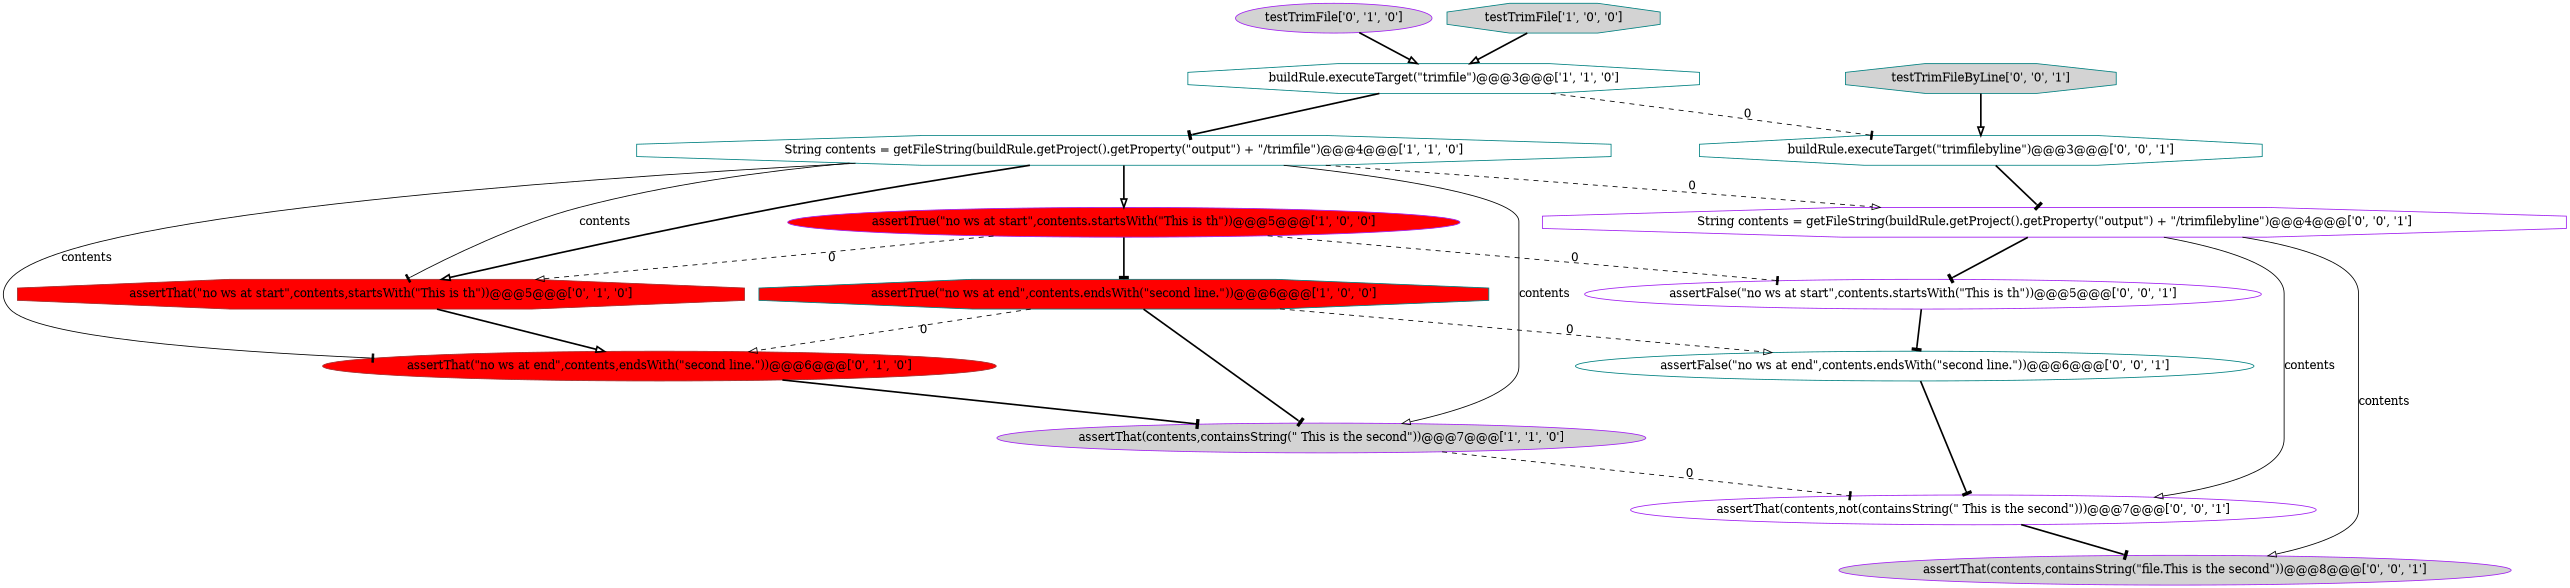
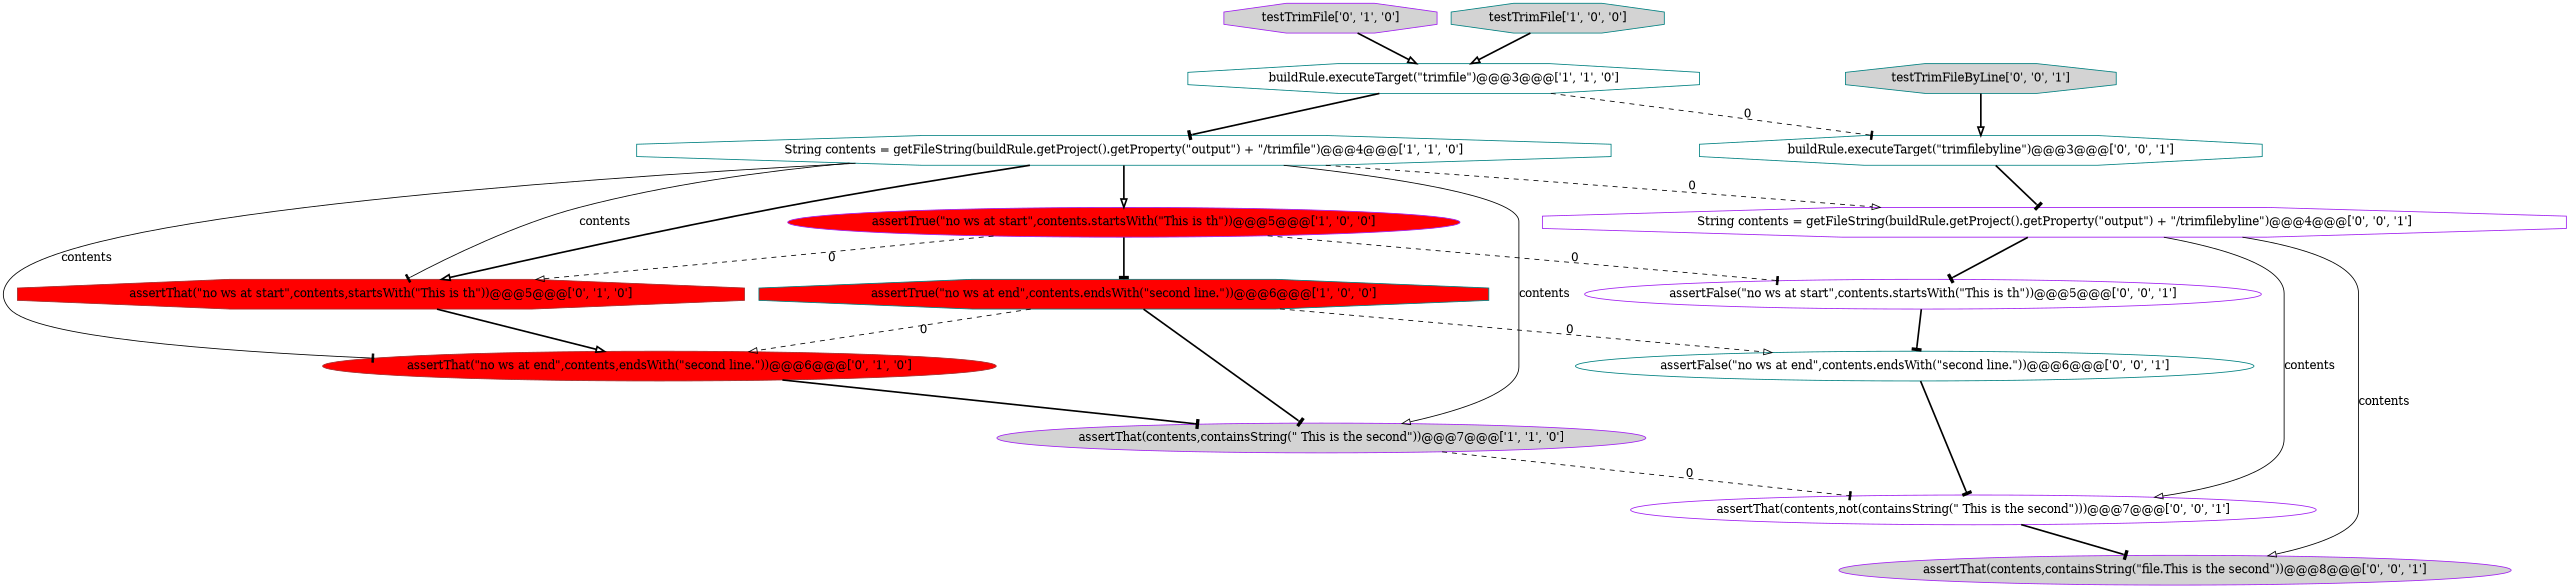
  digraph {
    node [fillcolor=white shape=ellipse style=filled color=purple]
    edge [style=bold arrowhead=tee]
-   n1 [fillcolor=lightgray label="testTrimFile['0', '1', '0']"]
+   n1 [fillcolor=lightgray label="testTrimFile['0', '1', '0']" shape=octagon]
    n2 [label="buildRule.executeTarget(\"trimfile\")@@@3@@@['1', '1', '0']" shape=octagon color=teal]
    n3 [fillcolor=red label="assertThat(\"no ws at end\",contents,endsWith(\"second line.\"))@@@6@@@['0', '1', '0']" color=brown]
    n4 [fillcolor=lightgray label="assertThat(contents,containsString(\" This is the second\"))@@@7@@@['1', '1', '0']"]
    n5 [fillcolor=lightgray label="testTrimFileByLine['0', '0', '1']" shape=octagon color=teal]
    n6 [label="buildRule.executeTarget(\"trimfilebyline\")@@@3@@@['0', '0', '1']" shape=octagon color=teal]
    n7 [fillcolor=red label="assertTrue(\"no ws at start\",contents.startsWith(\"This is th\"))@@@5@@@['1', '0', '0']"]
    n8 [fillcolor=red label="assertThat(\"no ws at start\",contents,startsWith(\"This is th\"))@@@5@@@['0', '1', '0']" shape=octagon color=brown]
    n9 [fillcolor=red label="assertTrue(\"no ws at end\",contents.endsWith(\"second line.\"))@@@6@@@['1', '0', '0']" shape=octagon color=teal]
    n10 [label="assertFalse(\"no ws at start\",contents.startsWith(\"This is th\"))@@@5@@@['0', '0', '1']"]
    n11 [label="String contents = getFileString(buildRule.getProject().getProperty(\"output\") + \"/trimfilebyline\")@@@4@@@['0', '0', '1']" shape=octagon]
    n12 [label="assertThat(contents,not(containsString(\" This is the second\")))@@@7@@@['0', '0', '1']"]
    n13 [fillcolor=lightgray label="assertThat(contents,containsString(\"file.This is the second\"))@@@8@@@['0', '0', '1']"]
    n14 [label="assertFalse(\"no ws at end\",contents.endsWith(\"second line.\"))@@@6@@@['0', '0', '1']" color=teal]
    n15 [label="String contents = getFileString(buildRule.getProject().getProperty(\"output\") + \"/trimfile\")@@@4@@@['1', '1', '0']" shape=octagon color=teal]
    n16 [fillcolor=lightgray label="testTrimFile['1', '0', '0']" shape=octagon color=teal]
    n1 -> n2 [arrowhead=onormal]
    n2 -> n6 [label=0 style=dashed]
    n2 -> n15
    n3 -> n4
    n4 -> n12 [label=0 style=dashed]
    n5 -> n6 [arrowhead=onormal]
    n6 -> n11
    n7 -> n8 [label=0 style=dashed arrowhead=onormal]
    n7 -> n9
    n7 -> n10 [label=0 style=dashed]
    n8 -> n3 [arrowhead=onormal]
    n9 -> n3 [label=0 style=dashed arrowhead=onormal]
    n9 -> n4
    n9 -> n14 [label=0 style=dashed arrowhead=onormal]
    n10 -> n14
    n11 -> n10
    n11 -> n12 [label=contents style=solid arrowhead=onormal]
    n11 -> n13 [label=contents style=solid arrowhead=onormal]
    n12 -> n13
    n14 -> n12
    n15 -> n3 [label=contents style=solid]
    n15 -> n4 [label=contents style=solid arrowhead=onormal]
    n15 -> n7 [arrowhead=onormal]
    n15 -> n8 [arrowhead=onormal]
    n15 -> n8 [label=contents style=solid]
    n15 -> n11 [label=0 style=dashed arrowhead=onormal]
    n16 -> n2 [arrowhead=onormal]
  }
